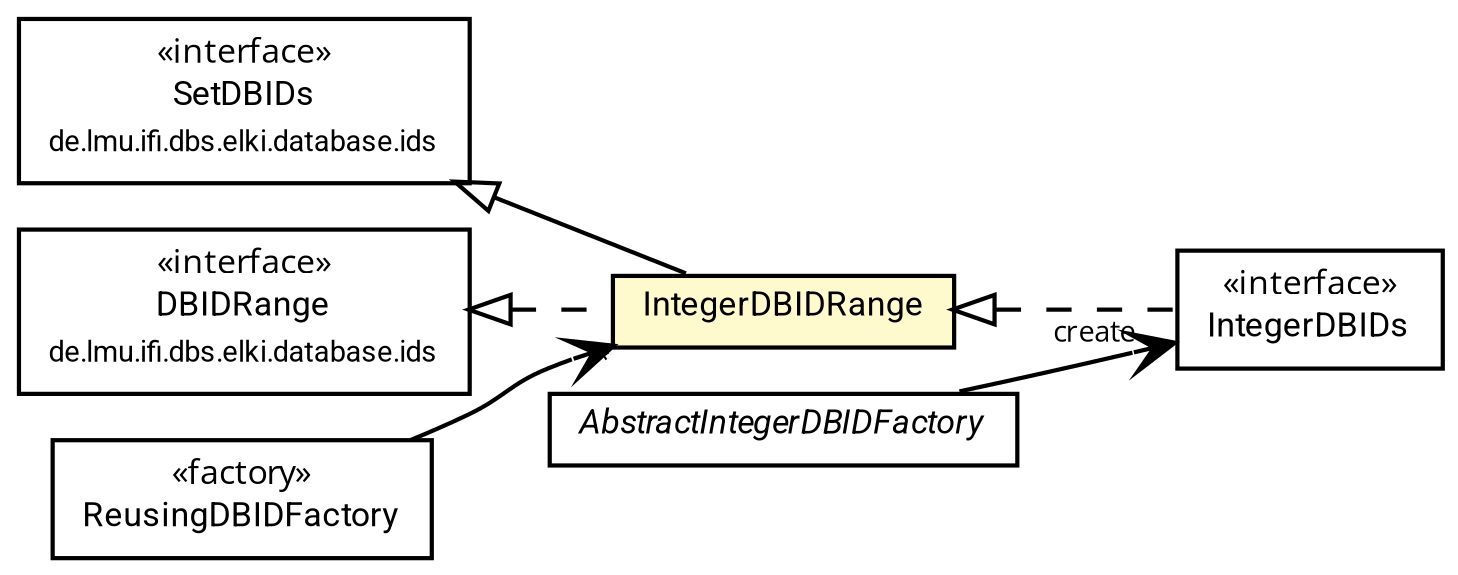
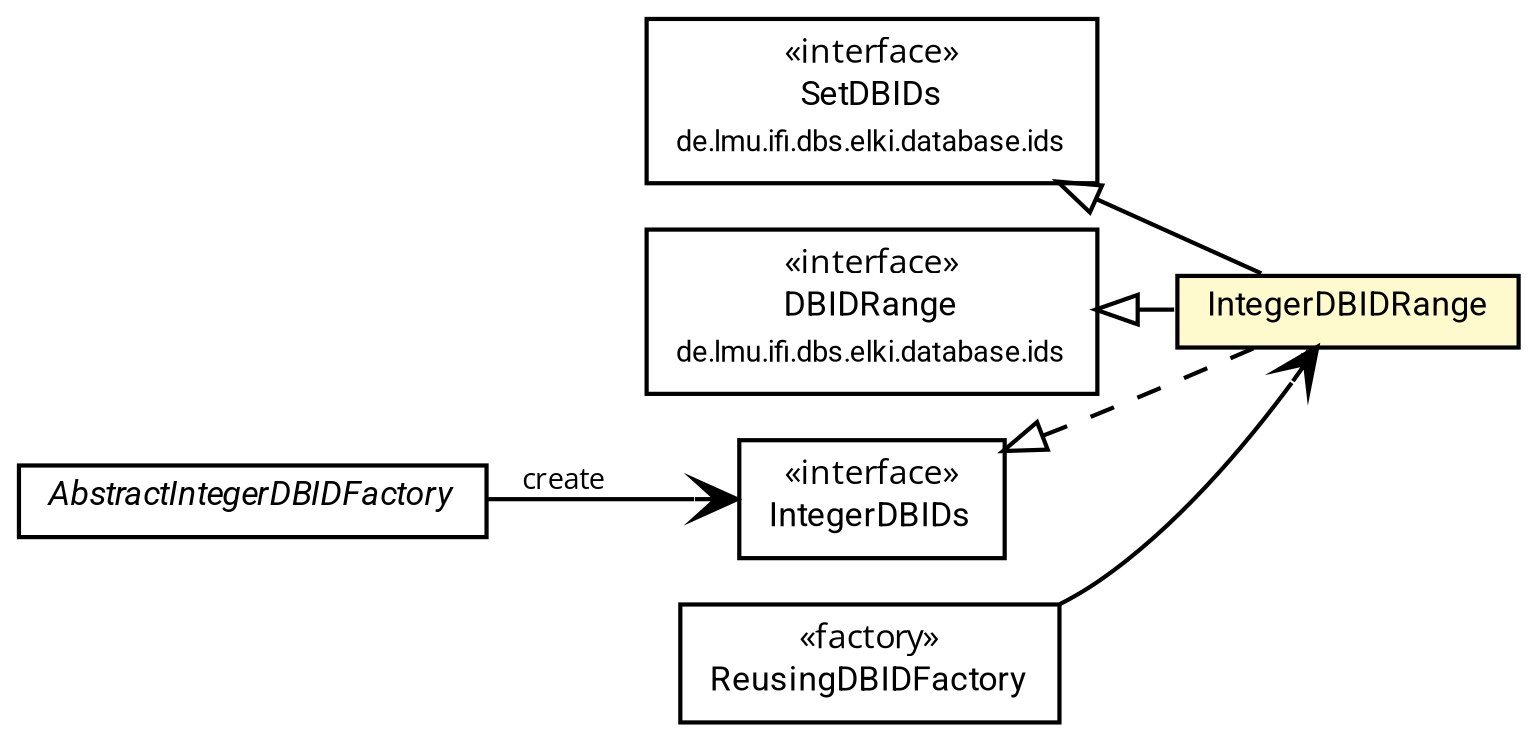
  digraph {
    fontname="Open Sans"
    nodesep=0.15
    rankdir=LR
    ranksep=0.25
    node [fontcolor=black fontname="Open Sans" fontsize=8 margin=0 shape=plaintext]
    edge [arrowtail=empty color=black dir=back fontname="Open Sans" fontsize=7 labelfontname=Roboto labelfontsize=7 weight=9]
    n1 [height=0 label=<<table title="de.lmu.ifi.dbs.elki.database.ids.SetDBIDs" border="0" cellborder="1" cellspacing="0" cellpadding="2" href="../SetDBIDs.html" target="_parent"> 		<tr><td><table border="0" cellspacing="0" cellpadding="1"> 		<tr><td align="center" balign="center"> &#171;interface&#187; </td></tr> 		<tr><td align="center" balign="center"> <font face="Roboto">SetDBIDs</font> </td></tr> 		<tr><td align="center" balign="center"> <font face="Roboto" point-size="7.0">de.lmu.ifi.dbs.elki.database.ids</font> </td></tr> 		</table></td></tr> 		</table>> width=0]
    n2 [height=0 label=<<table title="de.lmu.ifi.dbs.elki.database.ids.integer.IntegerDBIDRange" border="0" cellborder="1" cellspacing="0" cellpadding="2" bgcolor="lemonChiffon" href="IntegerDBIDRange.html" target="_parent"> 		<tr><td><table border="0" cellspacing="0" cellpadding="1"> 		<tr><td align="center" balign="center"> <font face="Roboto">IntegerDBIDRange</font> </td></tr> 		</table></td></tr> 		</table>> width=0]
    n3 [height=0 label=<<table title="de.lmu.ifi.dbs.elki.database.ids.DBIDRange" border="0" cellborder="1" cellspacing="0" cellpadding="2" href="../DBIDRange.html" target="_parent"> 		<tr><td><table border="0" cellspacing="0" cellpadding="1"> 		<tr><td align="center" balign="center"> &#171;interface&#187; </td></tr> 		<tr><td align="center" balign="center"> <font face="Roboto">DBIDRange</font> </td></tr> 		<tr><td align="center" balign="center"> <font face="Roboto" point-size="7.0">de.lmu.ifi.dbs.elki.database.ids</font> </td></tr> 		</table></td></tr> 		</table>> width=0]
    n4 [height=0 label=<<table title="de.lmu.ifi.dbs.elki.database.ids.integer.AbstractIntegerDBIDFactory" border="0" cellborder="1" cellspacing="0" cellpadding="2" href="AbstractIntegerDBIDFactory.html" target="_parent"> 		<tr><td><table border="0" cellspacing="0" cellpadding="1"> 		<tr><td align="center" balign="center"> <font face="Roboto"><i>AbstractIntegerDBIDFactory</i></font> </td></tr> 		</table></td></tr> 		</table>> width=0]
    n5 [height=0 label=<<table title="de.lmu.ifi.dbs.elki.database.ids.integer.IntegerDBIDs" border="0" cellborder="1" cellspacing="0" cellpadding="2" href="IntegerDBIDs.html" target="_parent"> 		<tr><td><table border="0" cellspacing="0" cellpadding="1"> 		<tr><td align="center" balign="center"> &#171;interface&#187; </td></tr> 		<tr><td align="center" balign="center"> <font face="Roboto">IntegerDBIDs</font> </td></tr> 		</table></td></tr> 		</table>> width=0]
    n6 [height=0 label=<<table title="de.lmu.ifi.dbs.elki.database.ids.integer.ReusingDBIDFactory" border="0" cellborder="1" cellspacing="0" cellpadding="2" href="ReusingDBIDFactory.html" target="_parent"> 		<tr><td><table border="0" cellspacing="0" cellpadding="1"> 		<tr><td align="center" balign="center"> &#171;factory&#187; </td></tr> 		<tr><td align="center" balign="center"> <font face="Roboto">ReusingDBIDFactory</font> </td></tr> 		</table></td></tr> 		</table>> width=0]
    n1 -> n2 [style=solid]
-   n3 -> n2 [style=dashed]
+   n3 -> n2 [style=solid]
    n4 -> n5 [arrowhead=open label=create weight=1 arrowtail="" dir=""]
-   n2 -> n5 [style=dashed]
+   n5 -> n2 [style=dashed]
    n6 -> n2 [arrowhead=open headlabel="*" weight=1 arrowtail="" dir=""]
  }
